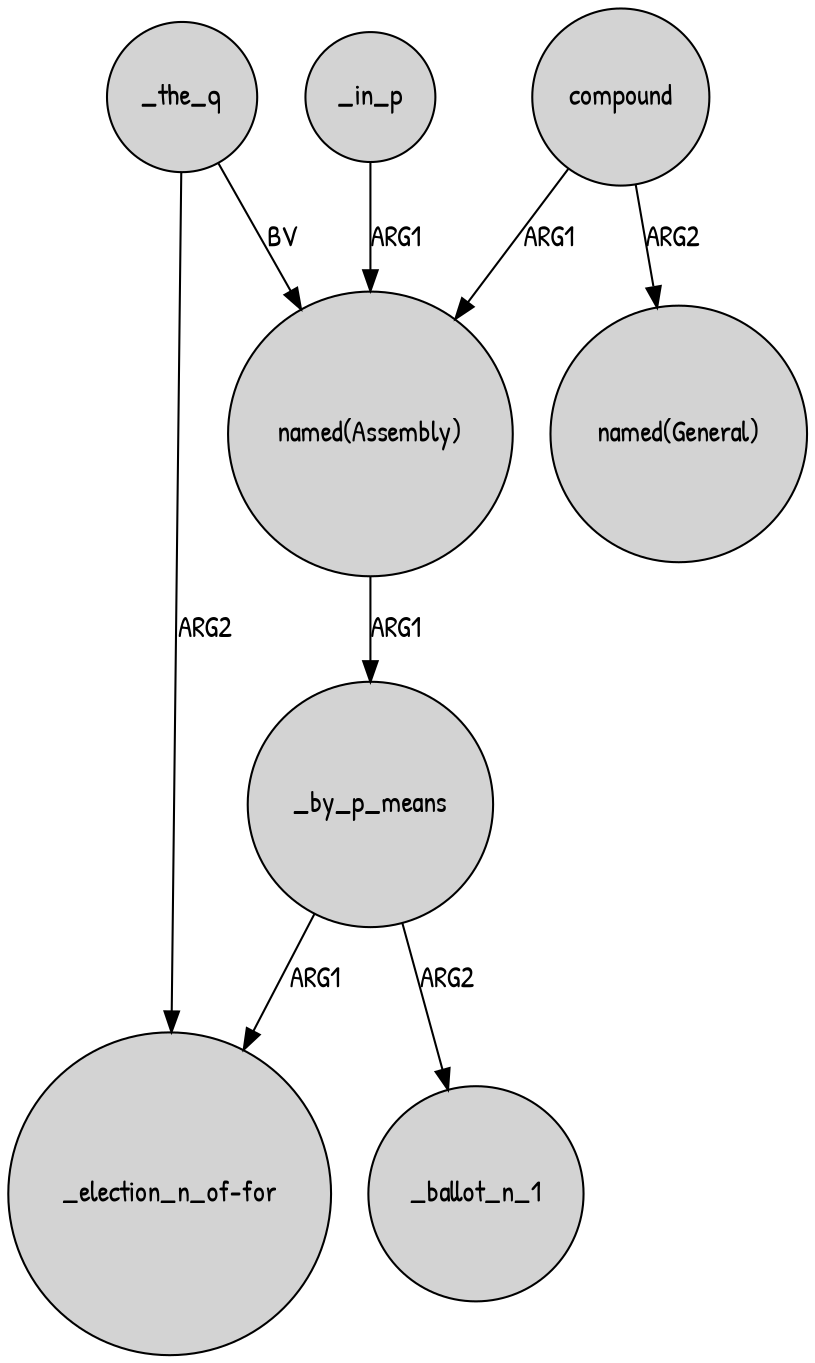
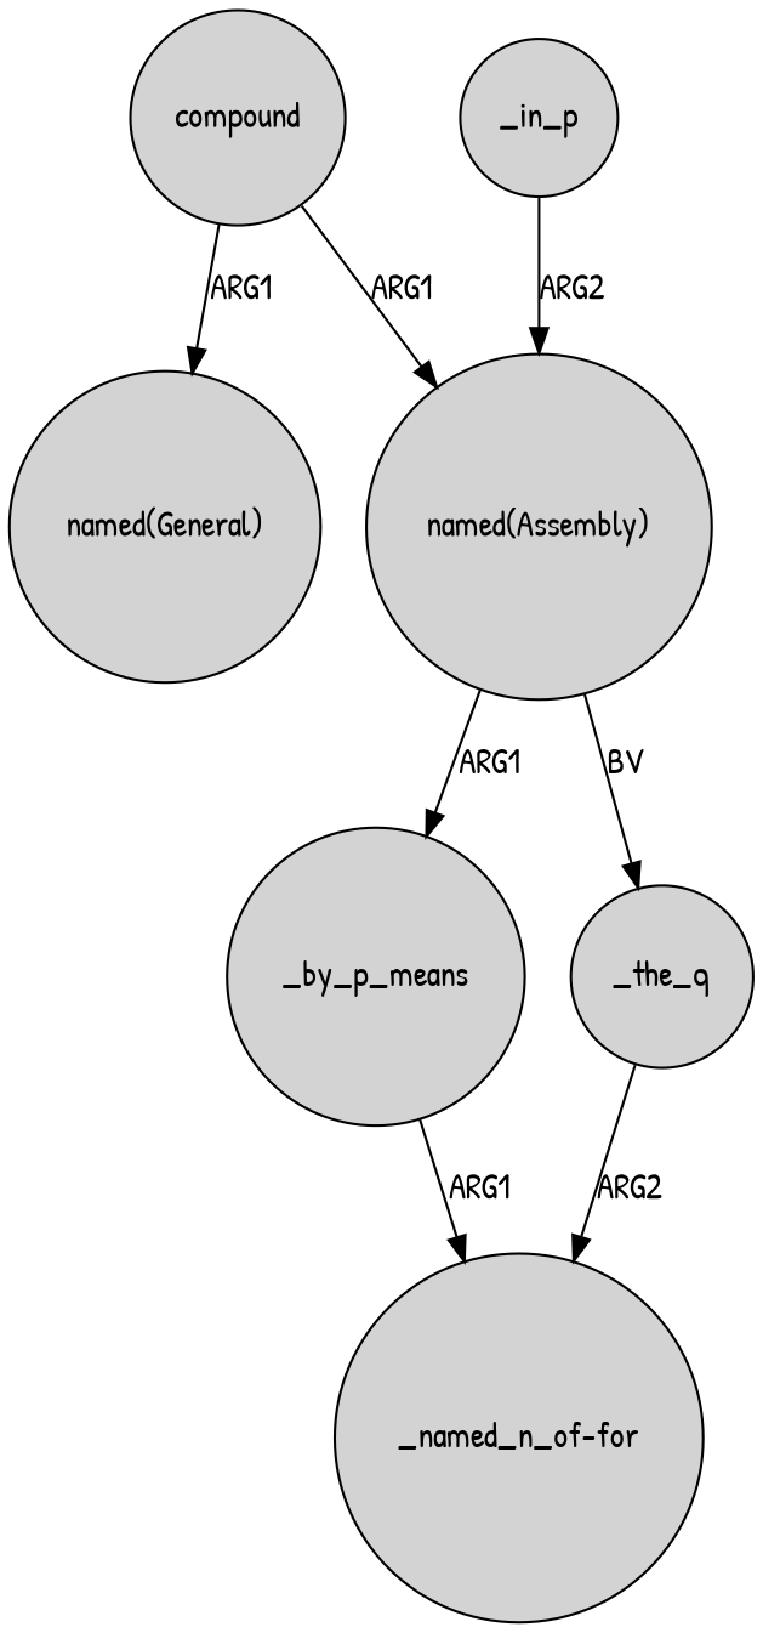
  digraph {
    fontname="Patrick Hand"
    node [fontname="Patrick Hand" shape=circle style=filled]
    edge [fontname="Patrick Hand"]
    _by_p_means
-   "_election_n_of-for"
-   _ballot_n_1
+   "_election_n_of-for" [label="_named_n_of-for"]
    compound
    "named(General)"
    "named(Assembly)"
    _the_q
    _in_p
    _by_p_means -> "_election_n_of-for" [label=ARG1]
-   _by_p_means -> _ballot_n_1 [label=ARG2]
-   compound -> "named(General)" [label=ARG2]
+   compound -> "named(General)" [label=ARG1]
    compound -> "named(Assembly)" [label=ARG1]
    "named(Assembly)" -> _by_p_means [label=ARG1]
    _the_q -> "_election_n_of-for" [label=ARG2]
-   _the_q -> "named(Assembly)" [label=BV]
-   _in_p -> "named(Assembly)" [label=ARG1]
+   "named(Assembly)" -> _the_q [label=BV]
+   _in_p -> "named(Assembly)" [label=ARG2]
  }
